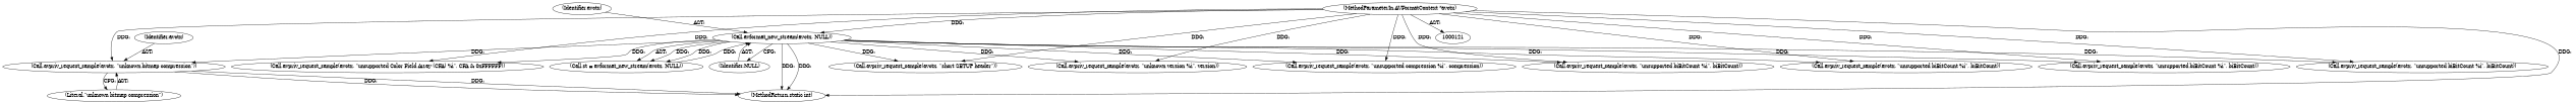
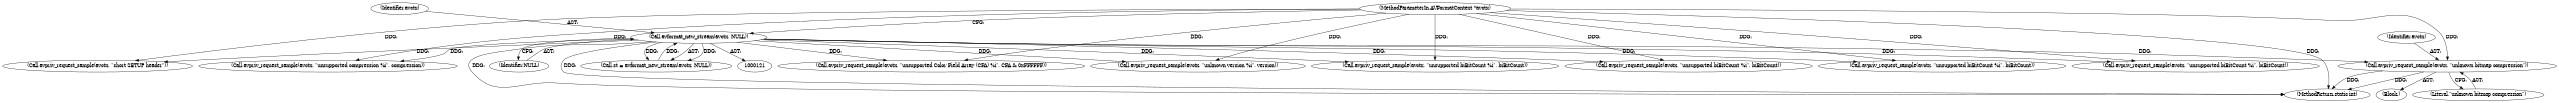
  digraph {
    n1 [label="(Call,avpriv_request_sample(avctx, \"unknown bitmap compression\"))"]
+   n2 [label="(Block,)"]
    n3 [label="(Literal,\"unknown bitmap compression\")"]
    n4 [label="(MethodReturn,static int)"]
    n5 [label="(Call,avformat_new_stream(avctx, NULL))"]
    n6 [label="(Identifier,NULL)"]
    n7 [label="(Call,avpriv_request_sample(avctx, \"unsupported biBitCount %i\", biBitCount))"]
    n8 [label="(Call,avpriv_request_sample(avctx, \"unsupported Color Field Array (CFA) %i\", CFA & 0xFFFFFF))"]
    n9 [label="(Call,avpriv_request_sample(avctx, \"unsupported compression %i\", compression))"]
    n10 [label="(Call,avpriv_request_sample(avctx, \"short SETUP header\"))"]
    n11 [label="(Call,avpriv_request_sample(avctx, \"unknown version %i\", version))"]
    n12 [label="(Call,st = avformat_new_stream(avctx, NULL))"]
    n13 [label="(Call,avpriv_request_sample(avctx, \"unsupported biBitCount %i\", biBitCount))"]
    n14 [label="(Call,avpriv_request_sample(avctx, \"unsupported biBitCount %i\", biBitCount))"]
    n15 [label="(Call,avpriv_request_sample(avctx, \"unsupported biBitCount %i\", biBitCount))"]
    n16 [label="(MethodParameterIn,AVFormatContext *avctx)"]
    1000121
    n18 [label="(Identifier,avctx)"]
    n19 [label="(Identifier,avctx)"]
+   n1 -> n2 [label="AST: "]
    n1 -> n3 [label="CFG: "]
    n1 -> n4 [label="DDG: "]
    n1 -> n4 [label="DDG: "]
    n3 -> n1 [label="AST: "]
    n5 -> n1 [label="DDG: "]
    n5 -> n4 [label="DDG: "]
    n5 -> n4 [label="DDG: "]
    n5 -> n6 [label="CFG: "]
    n5 -> n7 [label="DDG: "]
    n5 -> n8 [label="DDG: "]
    n5 -> n9 [label="DDG: "]
    n5 -> n10 [label="DDG: "]
    n5 -> n11 [label="DDG: "]
    n5 -> n12 [label="AST: "]
    n5 -> n12 [label="DDG: "]
    n5 -> n12 [label="DDG: "]
    n5 -> n13 [label="DDG: "]
    n5 -> n14 [label="DDG: "]
    n5 -> n15 [label="DDG: "]
    n6 -> n5 [label="AST: "]
    n12 -> n5 [label="DDG: "]
    n16 -> n1 [label="DDG: "]
    n16 -> n4 [label="DDG: "]
-   n16 -> n5 [label="DDG: "]
+   n16 -> n5 [label="CFG: "]
    n16 -> n7 [label="DDG: "]
    n16 -> n8 [label="DDG: "]
    n16 -> n9 [label="DDG: "]
    n16 -> n10 [label="DDG: "]
    n16 -> n11 [label="DDG: "]
    n16 -> n13 [label="DDG: "]
    n16 -> n14 [label="DDG: "]
    n16 -> n15 [label="DDG: "]
-   n16 -> 1000121 [label="AST: "]
+   n5 -> 1000121 [label="AST: "]
    n18 -> n5 [label="AST: "]
    n19 -> n1 [label="AST: "]
  }
